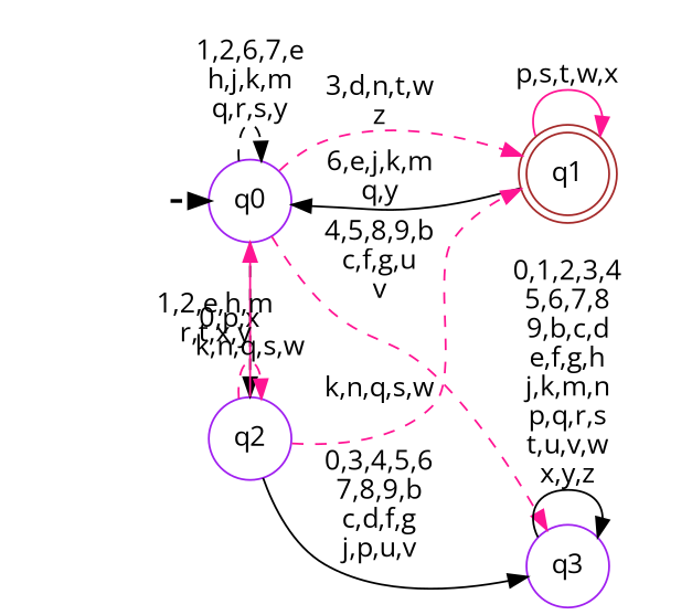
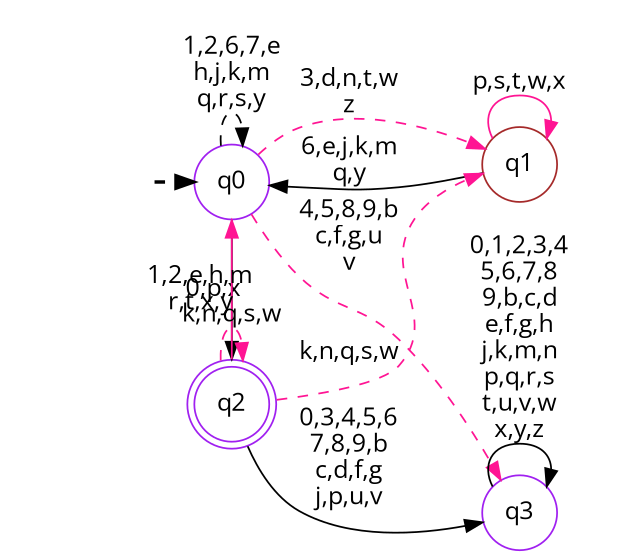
  digraph {
    fontname="Open Sans"
    rankdir=LR
    node [fontname="Open Sans" shape=circle style=filled color=purple fillcolor=white]
    edge [color=black fontname="Open Sans" style=dashed]
    __start0 [height=0 shape=none style=invis width=0 color="" fillcolor=""]
    n2 [label=q0]
-   n3 [color=brown label=q1 shape=doublecircle style="rounded,filled"]
-   n4 [label=q2 style="rounded,filled"]
+   n3 [color=brown label=q1 style="rounded,filled"]
+   n4 [label=q2 shape=doublecircle style="rounded,filled"]
    n5 [label=q3]
    subgraph cluster_1 {
      nodesep=0.15
      ranksep=0.15
      style=invis
      __start0
      n2
    }
    __start0 -> n2 [penwidth=2]
    n2 -> n2 [label="1,2,6,7,e\nh,j,k,m\nq,r,s,y"]
    n2 -> n3 [color=deeppink label="3,d,n,t,w\nz"]
-   n2 -> n4 [label="0,p,x"]
+   n2 -> n4 [label="0,p,x" style=solid]
    n2 -> n5 [color=deeppink label="4,5,8,9,b\nc,f,g,u\nv"]
    n3 -> n2 [label="6,e,j,k,m\nq,y" style=solid]
    n3 -> n3 [color=deeppink label="p,s,t,w,x" style=solid]
    n4 -> n2 [color=deeppink label="1,2,e,h,m\nr,t,x,y" style=solid]
    n4 -> n3 [color=deeppink label="k,n,q,s,w"]
    n4 -> n4 [color=deeppink label="k,n,q,s,w"]
    n4 -> n5 [label="0,3,4,5,6\n7,8,9,b\nc,d,f,g\nj,p,u,v" style=solid]
    n5 -> n5 [label="0,1,2,3,4\n5,6,7,8\n9,b,c,d\ne,f,g,h\nj,k,m,n\np,q,r,s\nt,u,v,w\nx,y,z" style=solid]
  }
